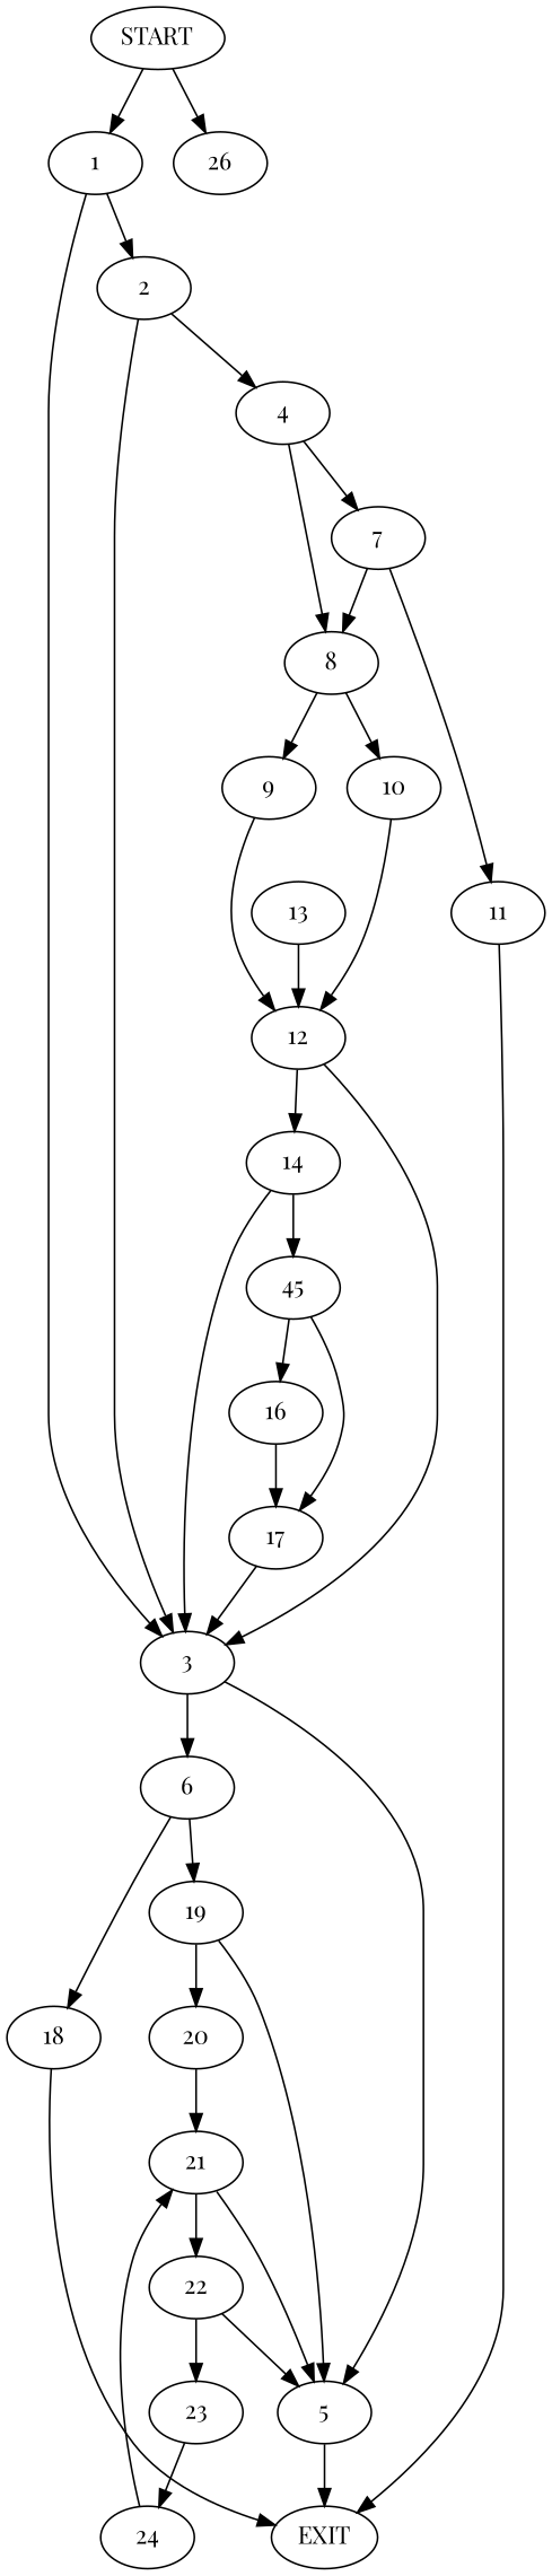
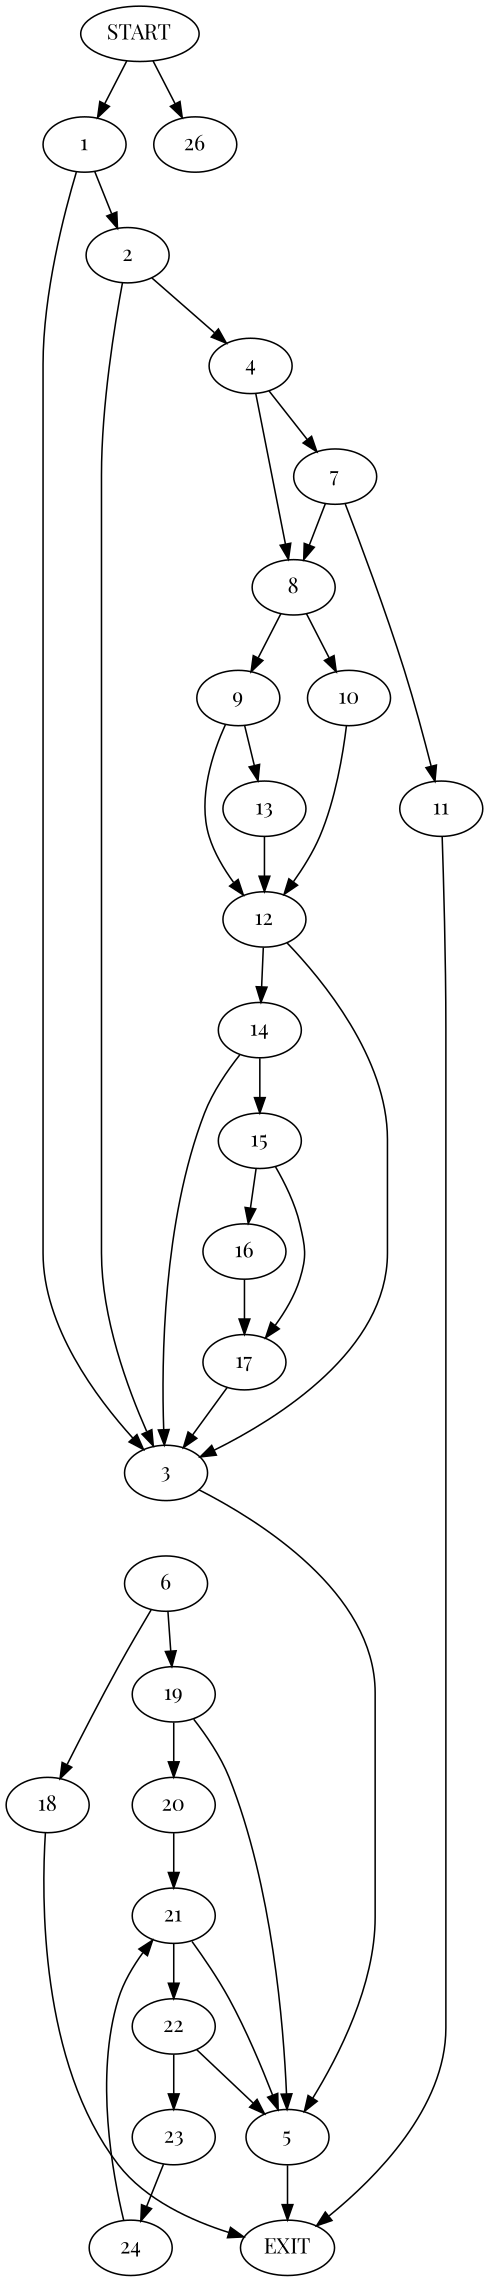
  digraph {
    fontname="Playfair Display"
    node [fontname="Playfair Display"]
    edge [fontname="Playfair Display"]
    n1 [label=START]
    1
    26
    2
    3
    n6 [label=EXIT]
    4
    5
    6
    7
    8
    18
    19
    11
    9
    10
    20
    12
    13
    14
-   15 [label=45]
+   15
    16
    17
    21
    22
    23
    24
    n1 -> 1
    n1 -> 26
    1 -> 2
    1 -> 3
    2 -> 3
    2 -> 4
    3 -> 5
-   3 -> 6
    4 -> 7
    4 -> 8
    5 -> n6
    6 -> 18
    6 -> 19
    7 -> 8
    7 -> 11
    8 -> 9
    8 -> 10
    18 -> n6
    19 -> 5
    19 -> 20
    11 -> n6
    9 -> 12
+   9 -> 13
    10 -> 12
    20 -> 21
    12 -> 3
    12 -> 14
    13 -> 12
    14 -> 3
    14 -> 15
    15 -> 16
    15 -> 17
    16 -> 17
    17 -> 3
    21 -> 5
    21 -> 22
    22 -> 5
    22 -> 23
    23 -> 24
    24 -> 21
  }
